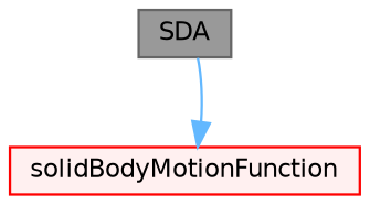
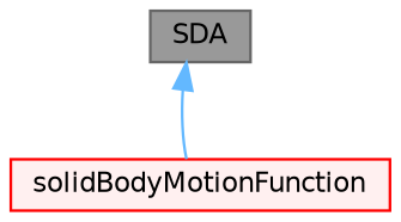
  digraph {
    node [fontname=Helvetica fontsize=10 shape=box style=filled]
    n1 [color=gray40 fillcolor=grey60 fontcolor=black height=0.2 label=SDA width=0.4]
    n2 [color=red fillcolor="#FFF0F0" height=0.2 label=solidBodyMotionFunction width=0.4]
-   n2 -> n1 [color=steelblue1 dir=back fontname=Helvetica fontsize=10 labelfontname=Helvetica labelfontsize=10 style=solid]
+   n1 -> n2 [color=steelblue1 dir=back fontname=Helvetica fontsize=10 labelfontname=Helvetica labelfontsize=10 style=solid]
  }
